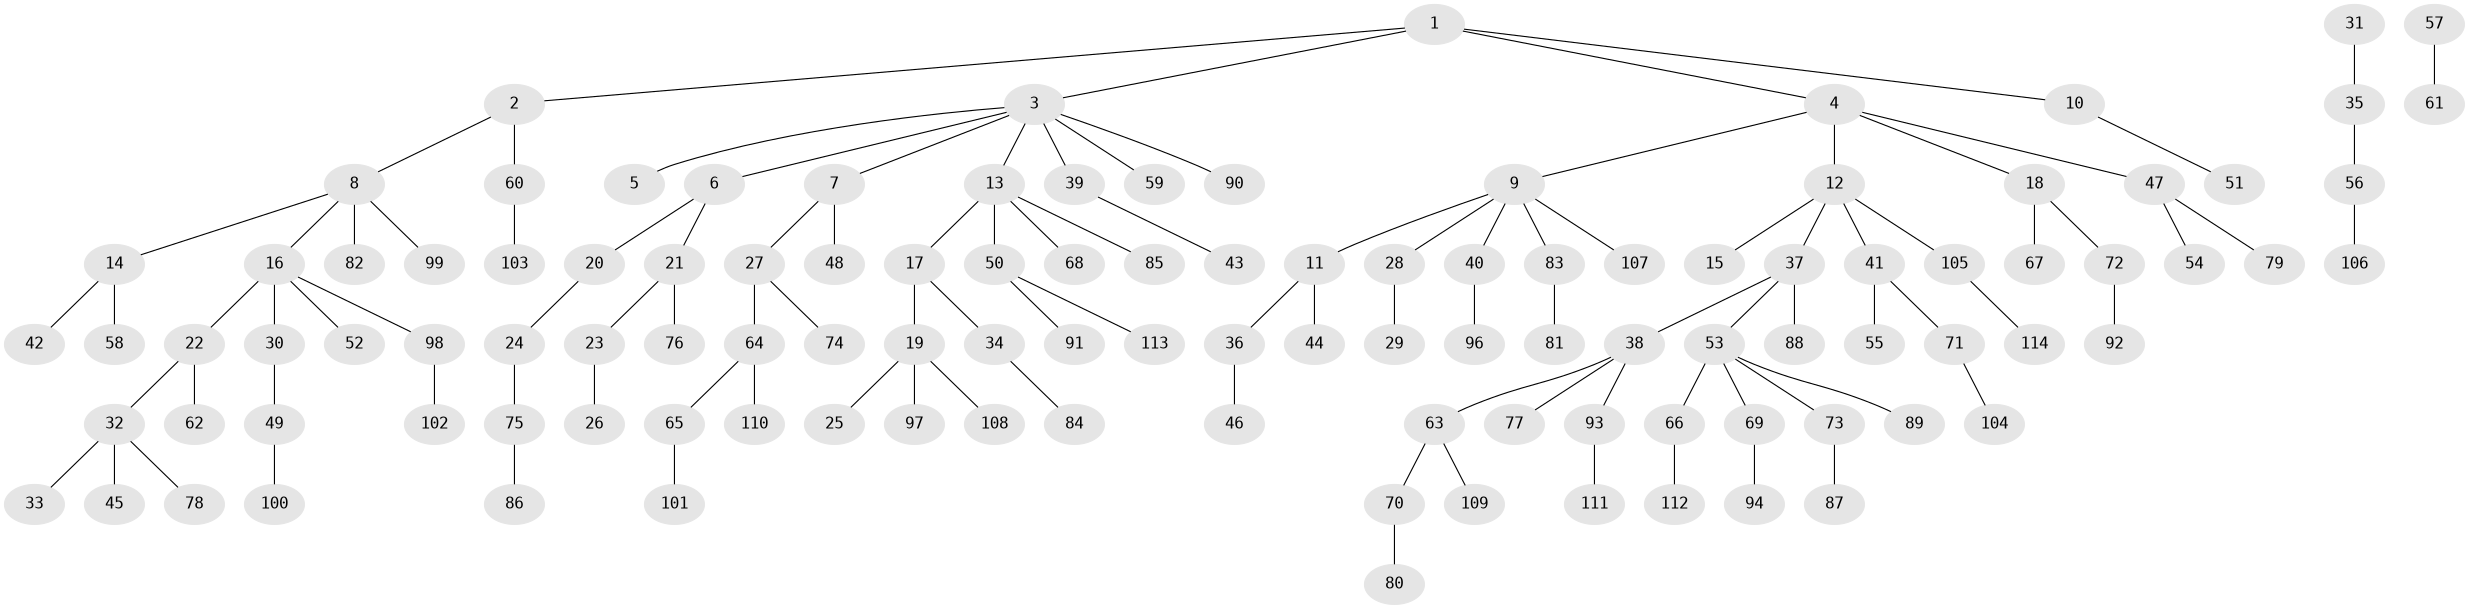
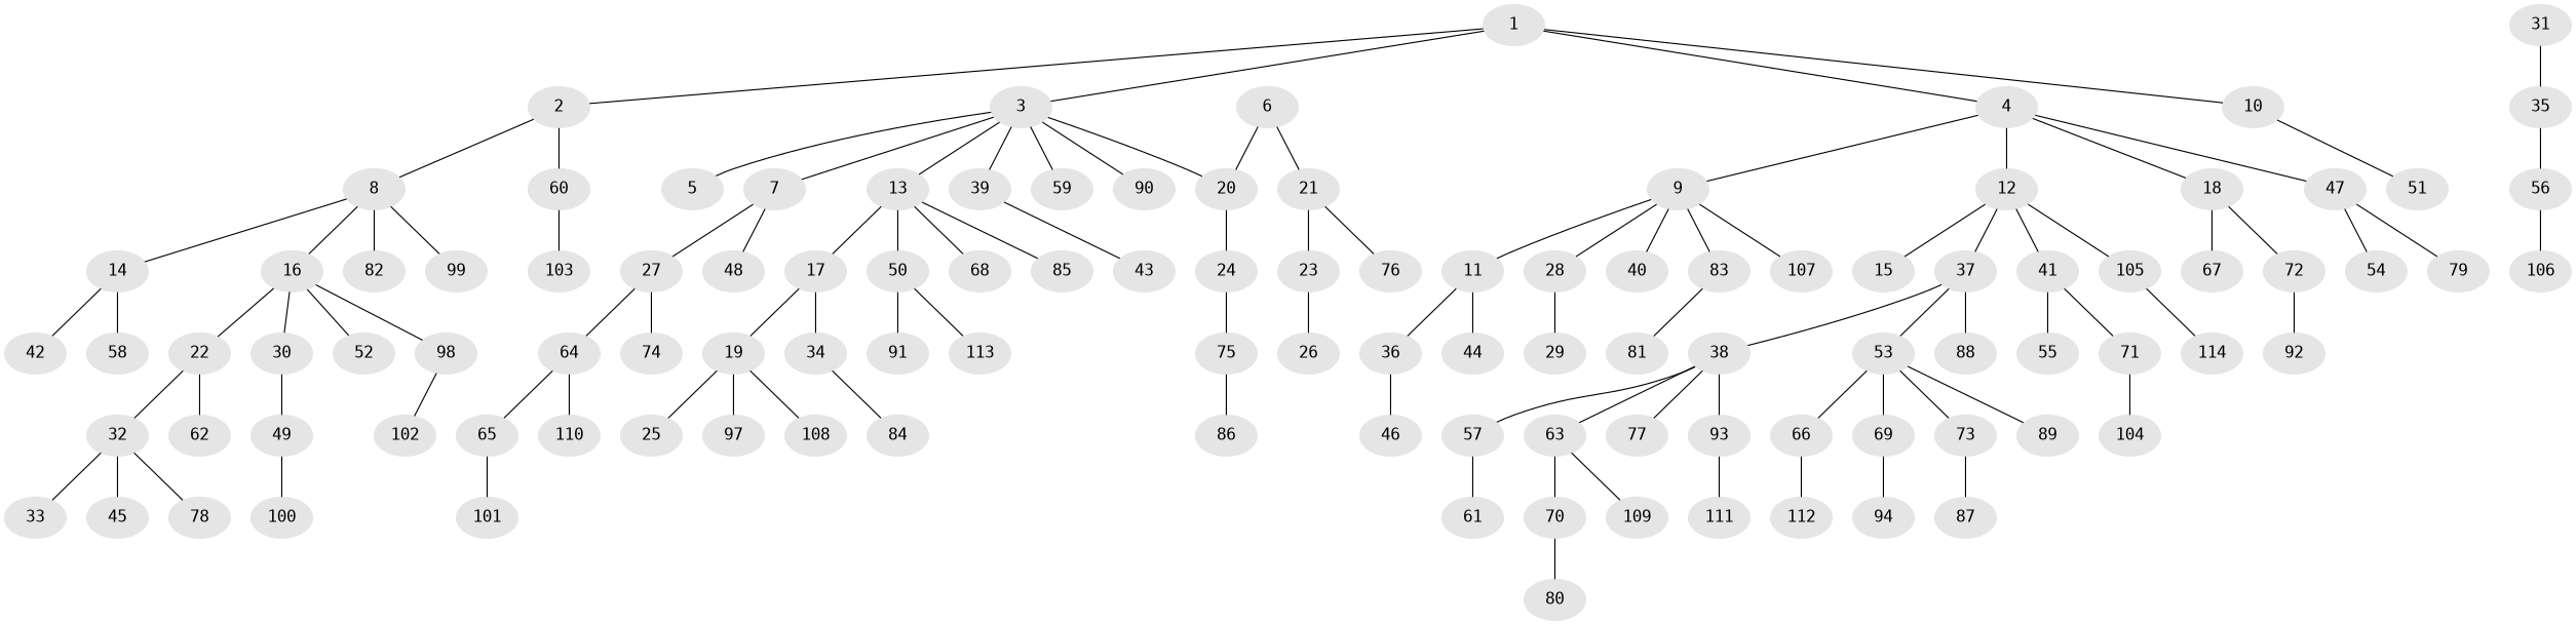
  graph {
    fontname="DejaVu Sans Mono"
    node [color=gray90 fontname="DejaVu Sans Mono" style=filled]
    edge [fontname="DejaVu Sans Mono"]
    1
    2
    3
    4
    10
    8
    60
    5
    6
    7
    13
    39
    59
    90
    9
    12
    18
    47
    51
    14
    16
    82
    99
    103
    20
    21
    27
    48
    17
    50
    68
    85
    43
    11
    28
    40
    83
    107
    15
    37
    41
    105
    67
    72
    54
    79
    24
    23
    76
    64
    74
    42
    58
    22
    30
    52
    98
    36
    44
    29
-   96
    81
    46
    38
    53
    88
    55
    71
    114
    19
    34
    91
    113
    32
    62
    49
    102
    25
    97
    108
    84
    92
    75
    26
    33
    45
    78
    86
    31
    35
    65
    110
    100
    56
    106
    57
    63
    77
    93
    66
    69
    73
    89
    61
    70
    109
    111
    104
    112
    94
    87
    80
    101
    1 -- 2
    1 -- 3
    1 -- 4
    1 -- 10
    2 -- 8
    2 -- 60
    3 -- 5
-   3 -- 6
+   3 -- 20
    3 -- 7
    3 -- 13
    3 -- 39
    3 -- 59
    3 -- 90
    4 -- 9
    4 -- 12
    4 -- 18
    4 -- 47
    10 -- 51
    8 -- 14
    8 -- 16
    8 -- 82
    8 -- 99
    60 -- 103
    6 -- 20
    6 -- 21
    7 -- 27
    7 -- 48
    13 -- 17
    13 -- 50
    13 -- 68
    13 -- 85
    39 -- 43
    9 -- 11
    9 -- 28
    9 -- 40
    9 -- 83
    9 -- 107
    12 -- 15
    12 -- 37
    12 -- 41
    12 -- 105
    18 -- 67
    18 -- 72
    47 -- 54
    47 -- 79
    14 -- 42
    14 -- 58
    16 -- 22
    16 -- 30
    16 -- 52
    16 -- 98
    20 -- 24
    21 -- 23
    21 -- 76
    27 -- 64
    27 -- 74
    17 -- 19
    17 -- 34
    50 -- 91
    50 -- 113
    11 -- 36
    11 -- 44
    28 -- 29
-   40 -- 96
    83 -- 81
    37 -- 38
    37 -- 53
    37 -- 88
    41 -- 55
    41 -- 71
    105 -- 114
    72 -- 92
    24 -- 75
    23 -- 26
    64 -- 65
    64 -- 110
    22 -- 32
    22 -- 62
    30 -- 49
    98 -- 102
    36 -- 46
+   38 -- 57
    38 -- 63
    38 -- 77
    38 -- 93
    53 -- 66
    53 -- 69
    53 -- 73
    53 -- 89
    71 -- 104
    19 -- 25
    19 -- 97
    19 -- 108
    34 -- 84
    32 -- 33
    32 -- 45
    32 -- 78
    49 -- 100
    75 -- 86
    31 -- 35
    35 -- 56
    65 -- 101
    56 -- 106
    57 -- 61
    63 -- 70
    63 -- 109
    93 -- 111
    66 -- 112
    69 -- 94
    73 -- 87
    70 -- 80
  }
